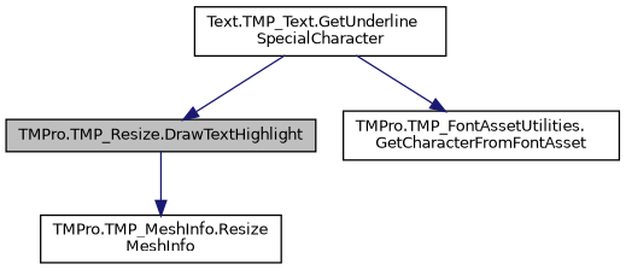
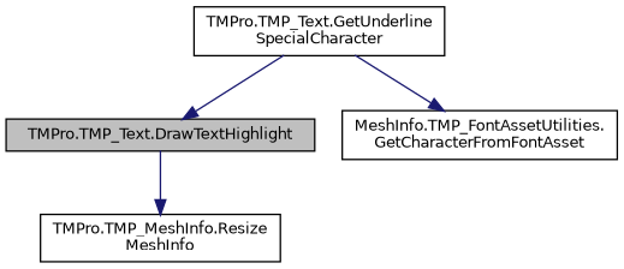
  digraph {
    rankdir=TB
    node [color=black fillcolor=white fontname=Helvetica fontsize=10 shape=record style=filled]
    edge [color=midnightblue fontname=Helvetica fontsize=10 labelfontname=Helvetica labelfontsize=10 style=solid]
-   n1 [fillcolor=grey75 fontcolor=black height=0.2 label="TMPro.TMP_Resize.DrawTextHighlight" width=0.4]
+   n1 [fillcolor=grey75 fontcolor=black height=0.2 label="TMPro.TMP_Text.DrawTextHighlight" width=0.4]
    n2 [height=0.2 label="TMPro.TMP_MeshInfo.Resize\lMeshInfo" width=0.4]
-   n3 [height=0.2 label="Text.TMP_Text.GetUnderline\lSpecialCharacter" width=0.4]
-   n4 [height=0.2 label="TMPro.TMP_FontAssetUtilities.\lGetCharacterFromFontAsset" width=0.4]
+   n3 [height=0.2 label="TMPro.TMP_Text.GetUnderline\lSpecialCharacter" width=0.4]
+   n4 [height=0.2 label="MeshInfo.TMP_FontAssetUtilities.\lGetCharacterFromFontAsset" width=0.4]
    n1 -> n2
    n3 -> n1
    n3 -> n4
  }
